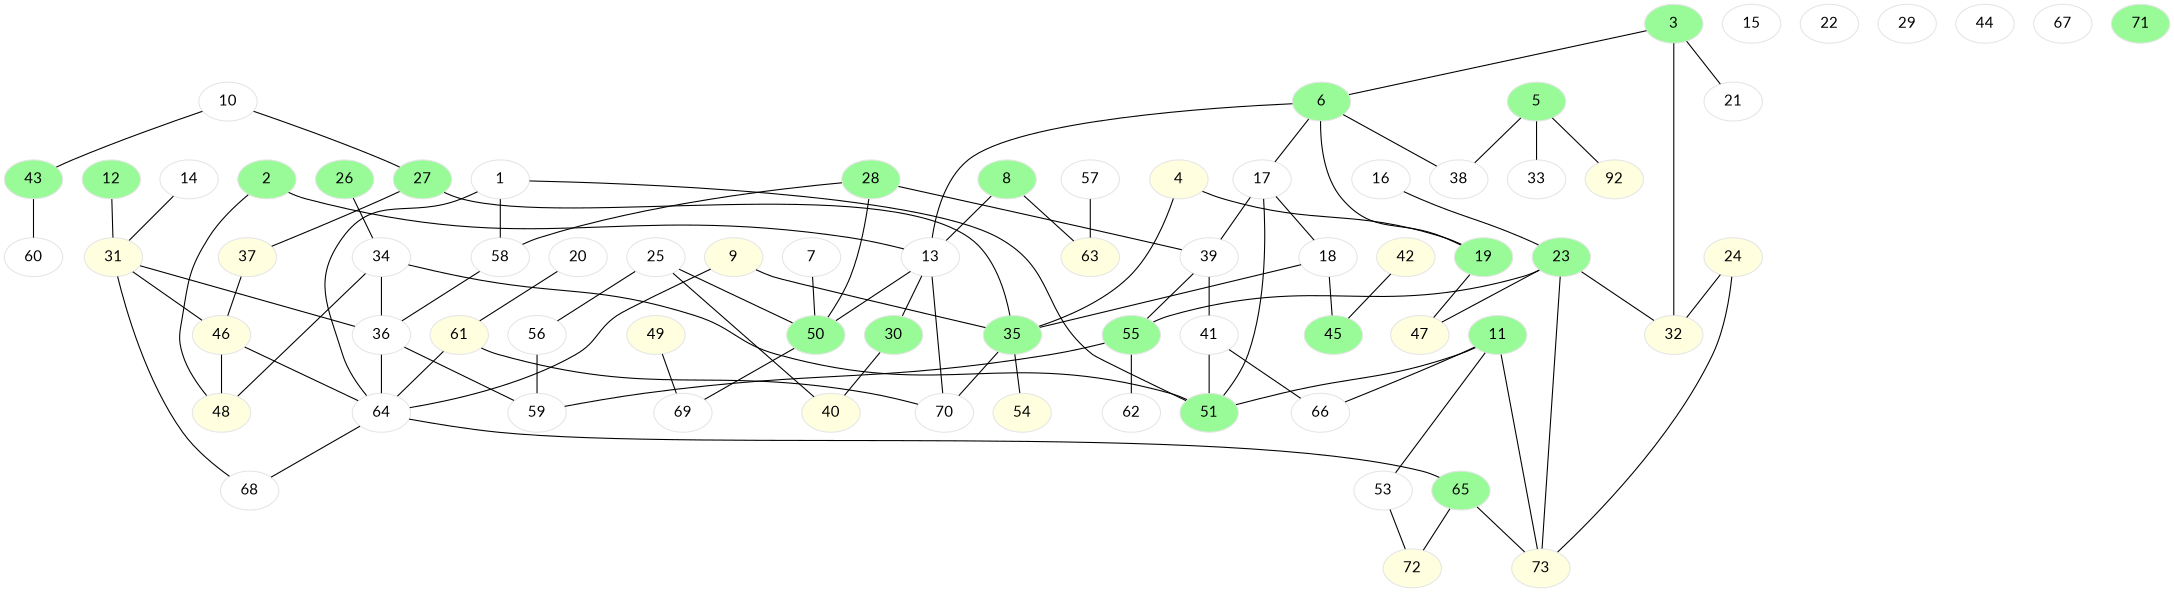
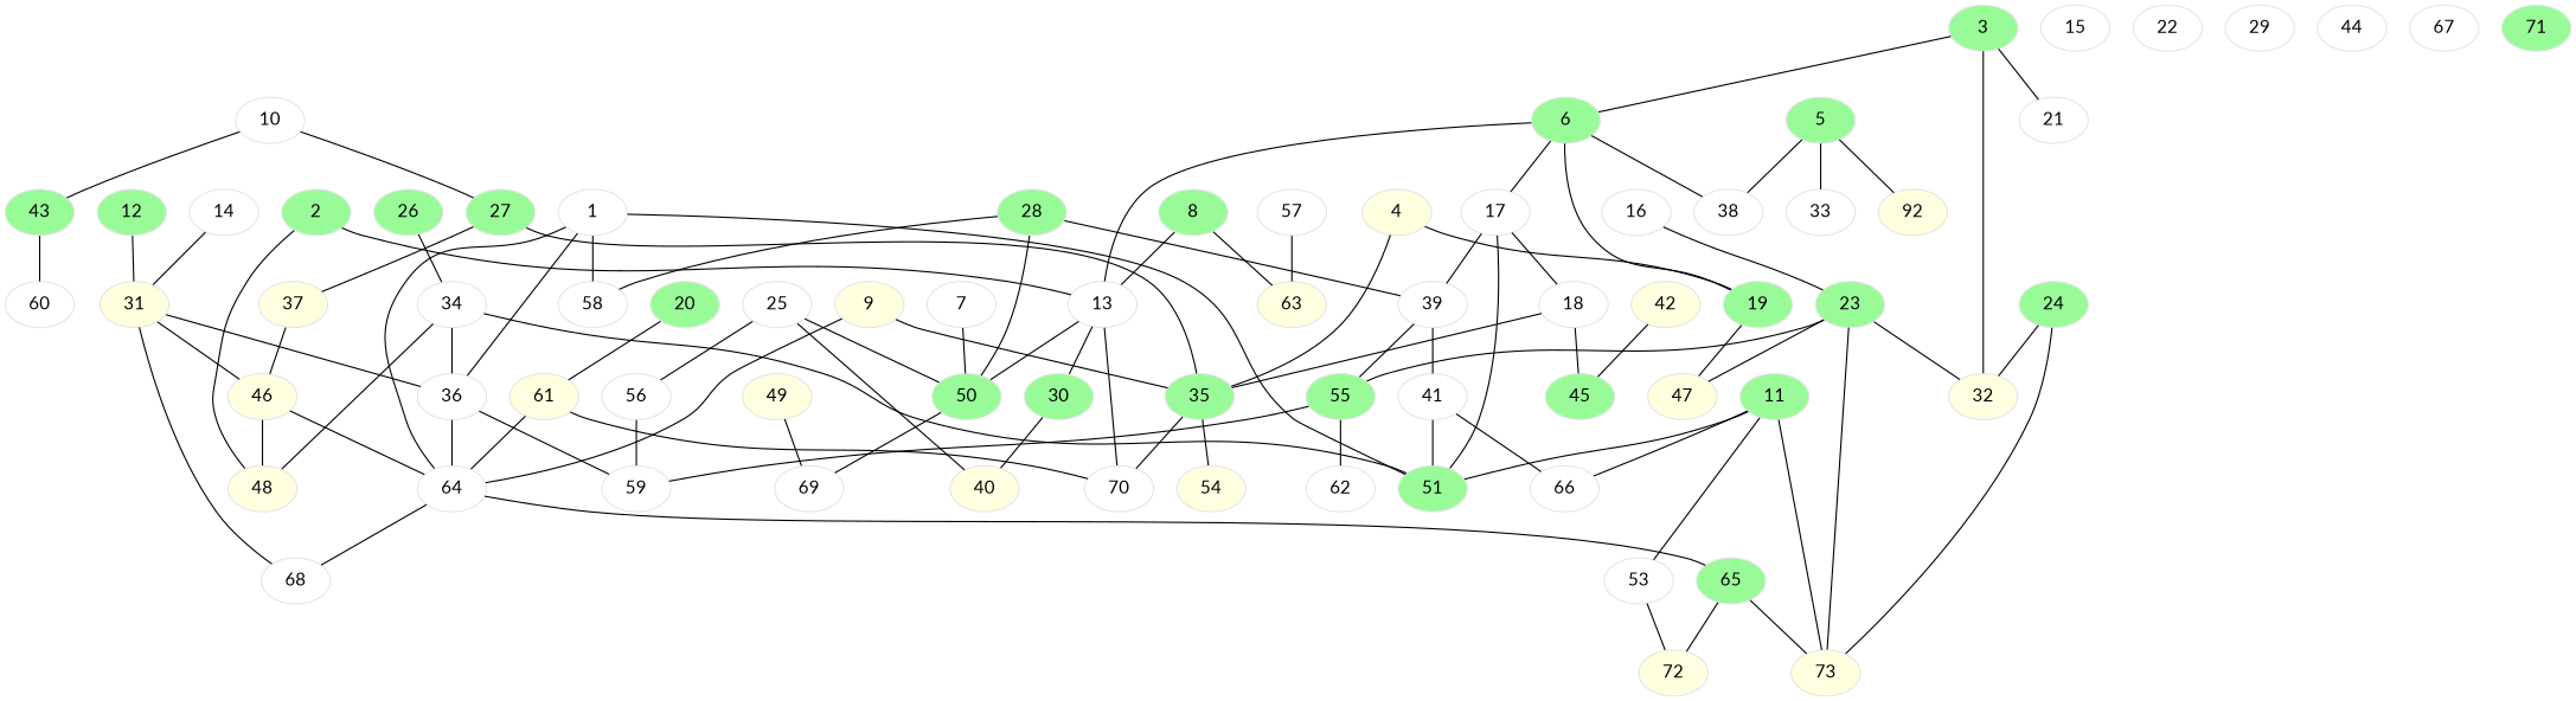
  graph {
    fontname=Lato
    node [color=gray90 fillcolor=white fontname=Lato style=filled]
    edge [fontname=Lato]
    1
    36
    51 [fillcolor=palegreen]
    58
    64
    59
    68
    65 [fillcolor=palegreen]
    2 [fillcolor=palegreen]
    13
    48 [fillcolor=lightyellow]
    50 [fillcolor=palegreen]
    30 [fillcolor=palegreen]
    70
    3 [fillcolor=palegreen]
    6 [fillcolor=palegreen]
    21
    32 [fillcolor=lightyellow]
    19 [fillcolor=palegreen]
    38
    17
    4 [fillcolor=lightyellow]
    35 [fillcolor=palegreen]
    47 [fillcolor=lightyellow]
    54 [fillcolor=lightyellow]
    5 [fillcolor=palegreen]
    33
    n28 [fillcolor=lightyellow label=92]
    18
    39
    7
    69
    8 [fillcolor=palegreen]
    63 [fillcolor=lightyellow]
    9 [fillcolor=lightyellow]
    27 [fillcolor=palegreen]
    10
    43 [fillcolor=palegreen]
    37 [fillcolor=lightyellow]
    60
    11 [fillcolor=palegreen]
    53
    66
    73 [fillcolor=lightyellow]
    72 [fillcolor=lightyellow]
    12 [fillcolor=palegreen]
    31 [fillcolor=lightyellow]
    46 [fillcolor=lightyellow]
    40 [fillcolor=lightyellow]
    14
    15
    23 [fillcolor=palegreen]
    16
    55 [fillcolor=palegreen]
    45 [fillcolor=palegreen]
    41
-   20
+   20 [fillcolor=palegreen]
    61 [fillcolor=lightyellow]
    22
    62
-   24 [fillcolor=lightyellow]
+   24 [fillcolor=palegreen]
    25
    56
    26 [fillcolor=palegreen]
    34
    28 [fillcolor=palegreen]
    29
    42 [fillcolor=lightyellow]
    44
    49 [fillcolor=lightyellow]
    57
    67
    71 [fillcolor=palegreen]
-   58 -- 36
+   1 -- 36
    1 -- 51
    1 -- 58
    1 -- 64
    36 -- 64
    36 -- 59
    64 -- 68
    64 -- 65
    65 -- 73
    65 -- 72
    2 -- 13
    2 -- 48
    13 -- 50
    13 -- 30
    13 -- 70
    50 -- 69
    30 -- 40
    3 -- 6
    3 -- 21
    3 -- 32
    6 -- 13
    6 -- 19
    6 -- 38
    6 -- 17
    19 -- 47
    17 -- 51
    17 -- 18
    17 -- 39
    4 -- 19
    4 -- 35
    35 -- 70
    35 -- 54
    5 -- 38
    5 -- 33
    5 -- n28
    18 -- 35
    18 -- 45
    39 -- 55
    39 -- 41
    7 -- 50
    8 -- 13
    8 -- 63
    9 -- 64
    9 -- 35
    27 -- 35
    27 -- 37
    10 -- 27
    10 -- 43
    43 -- 60
    37 -- 46
    11 -- 51
    11 -- 53
    11 -- 66
    11 -- 73
    53 -- 72
    12 -- 31
    31 -- 36
    31 -- 68
    31 -- 46
    46 -- 64
    46 -- 48
    14 -- 31
    23 -- 32
    23 -- 47
    23 -- 73
    23 -- 55
    16 -- 23
    55 -- 59
    55 -- 62
    41 -- 51
    41 -- 66
    20 -- 61
    61 -- 64
    61 -- 70
    24 -- 32
    24 -- 73
    25 -- 50
    25 -- 40
    25 -- 56
    56 -- 59
    26 -- 34
    34 -- 36
    34 -- 51
    34 -- 48
    28 -- 58
    28 -- 50
    28 -- 39
    42 -- 45
    49 -- 69
    57 -- 63
  }
